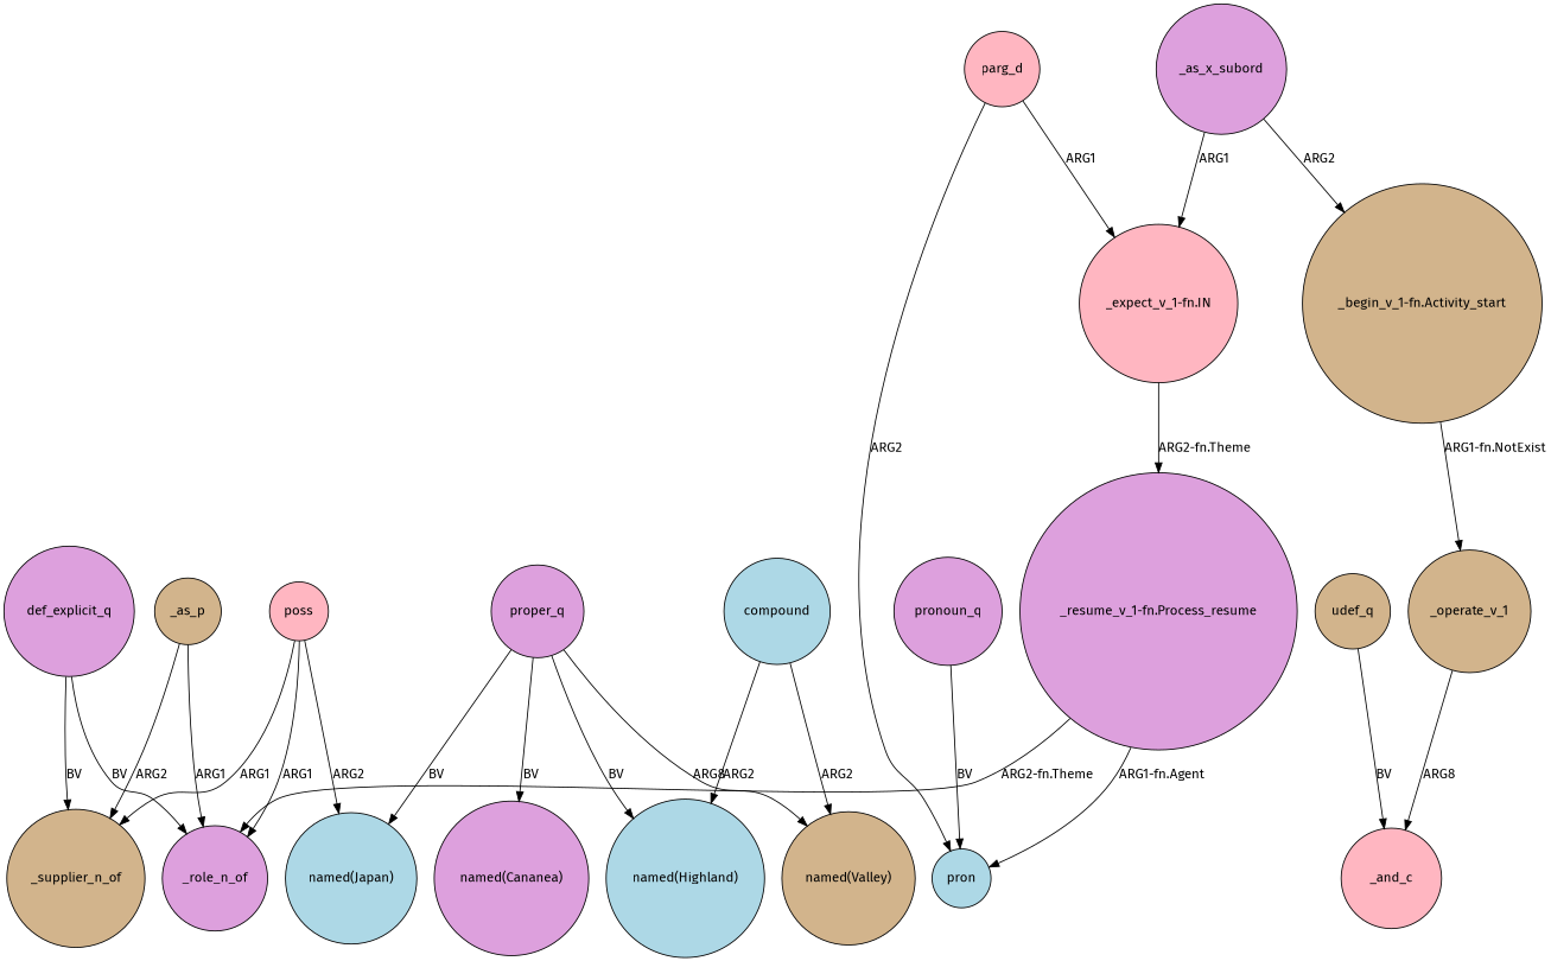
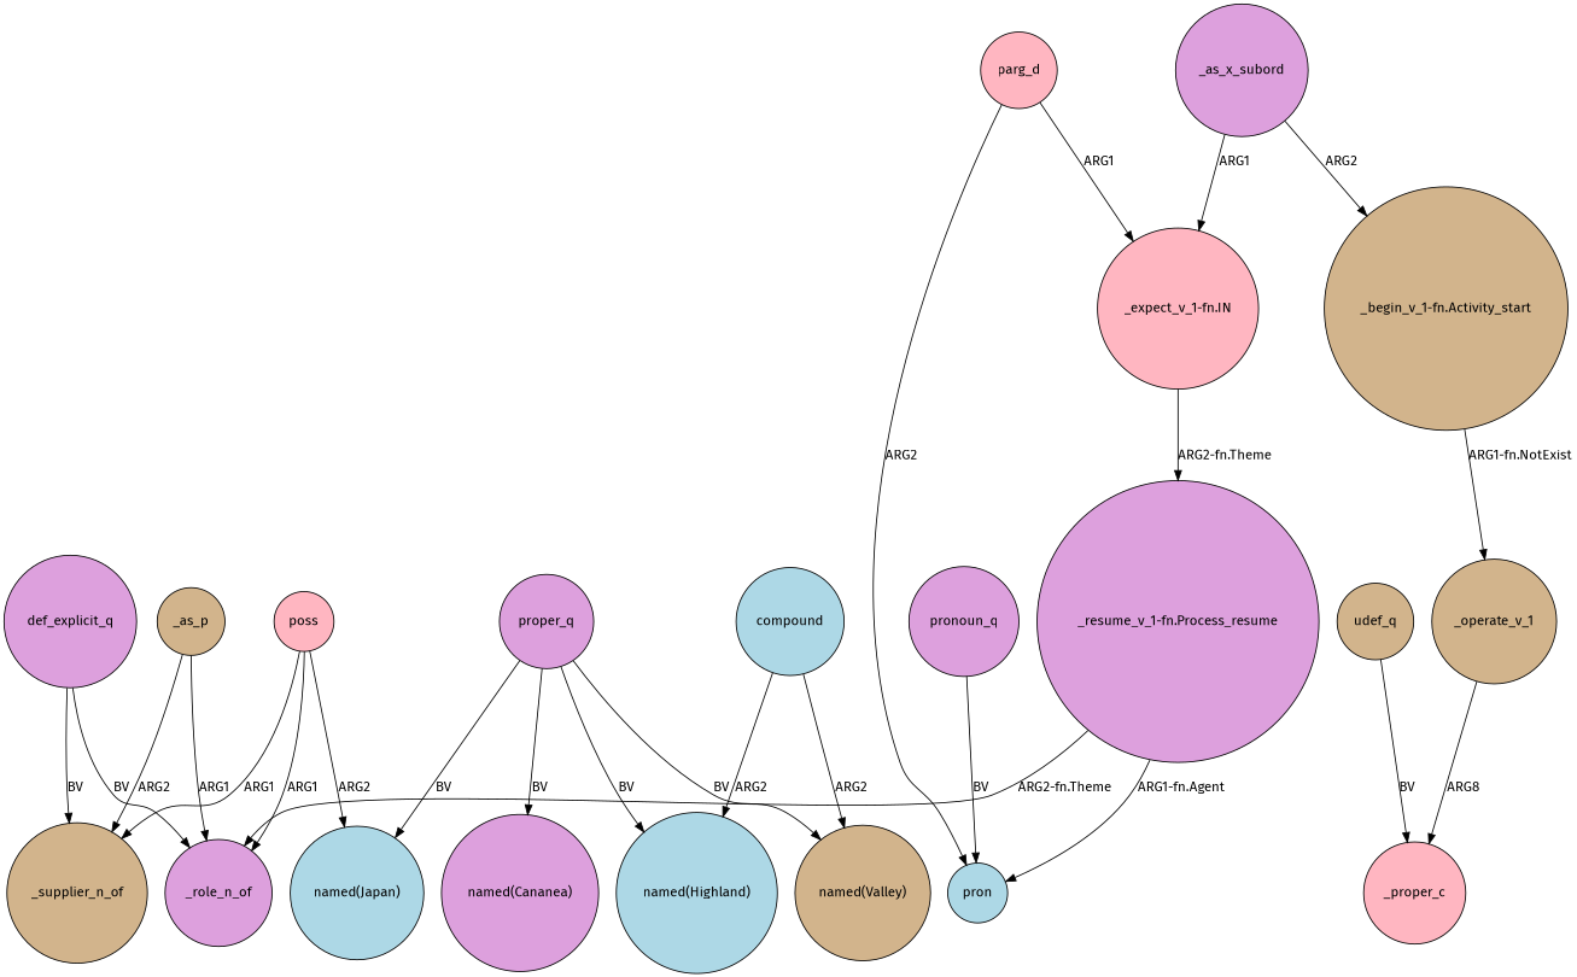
  digraph {
    fontname="Fira Sans"
    node [fillcolor=plum fontname="Fira Sans" shape=circle style=filled]
    edge [fontname="Fira Sans"]
    "_resume_v_1-fn.Process_resume"
    _role_n_of
    pron [fillcolor=lightblue]
    "_begin_v_1-fn.Activity_start" [fillcolor=tan]
    _as_x_subord
    "_expect_v_1-fn.IN" [fillcolor=lightpink]
    _operate_v_1 [fillcolor=tan]
-   _and_c [fillcolor=lightpink]
+   _and_c [fillcolor=lightpink label=_proper_c]
    _as_p [fillcolor=tan]
    _supplier_n_of [fillcolor=tan]
    poss [fillcolor=lightpink]
    "named(Japan)" [fillcolor=lightblue]
    def_explicit_q
    proper_q
    "named(Highland)" [fillcolor=lightblue]
    "named(Cananea)"
    "named(Valley)" [fillcolor=tan]
    parg_d [fillcolor=lightpink]
    compound [fillcolor=lightblue]
    pronoun_q
    udef_q [fillcolor=tan]
    "_resume_v_1-fn.Process_resume" -> _role_n_of [label="ARG2-fn.Theme"]
    "_resume_v_1-fn.Process_resume" -> pron [label="ARG1-fn.Agent"]
    "_begin_v_1-fn.Activity_start" -> _operate_v_1 [label="ARG1-fn.NotExist"]
    _as_x_subord -> "_begin_v_1-fn.Activity_start" [label=ARG2]
    _as_x_subord -> "_expect_v_1-fn.IN" [label=ARG1]
    "_expect_v_1-fn.IN" -> "_resume_v_1-fn.Process_resume" [label="ARG2-fn.Theme"]
    _operate_v_1 -> _and_c [label=ARG8]
    _as_p -> _role_n_of [label=ARG1]
    _as_p -> _supplier_n_of [label=ARG2]
    poss -> _role_n_of [label=ARG1]
    poss -> _supplier_n_of [label=ARG1]
    poss -> "named(Japan)" [label=ARG2]
    def_explicit_q -> _role_n_of [label=BV]
    def_explicit_q -> _supplier_n_of [label=BV]
    proper_q -> "named(Japan)" [label=BV]
    proper_q -> "named(Highland)" [label=BV]
    proper_q -> "named(Cananea)" [label=BV]
-   proper_q -> "named(Valley)" [label=ARG8]
+   proper_q -> "named(Valley)" [label=BV]
    parg_d -> pron [label=ARG2]
    parg_d -> "_expect_v_1-fn.IN" [label=ARG1]
    compound -> "named(Highland)" [label=ARG2]
    compound -> "named(Valley)" [label=ARG2]
    pronoun_q -> pron [label=BV]
    udef_q -> _and_c [label=BV]
  }
